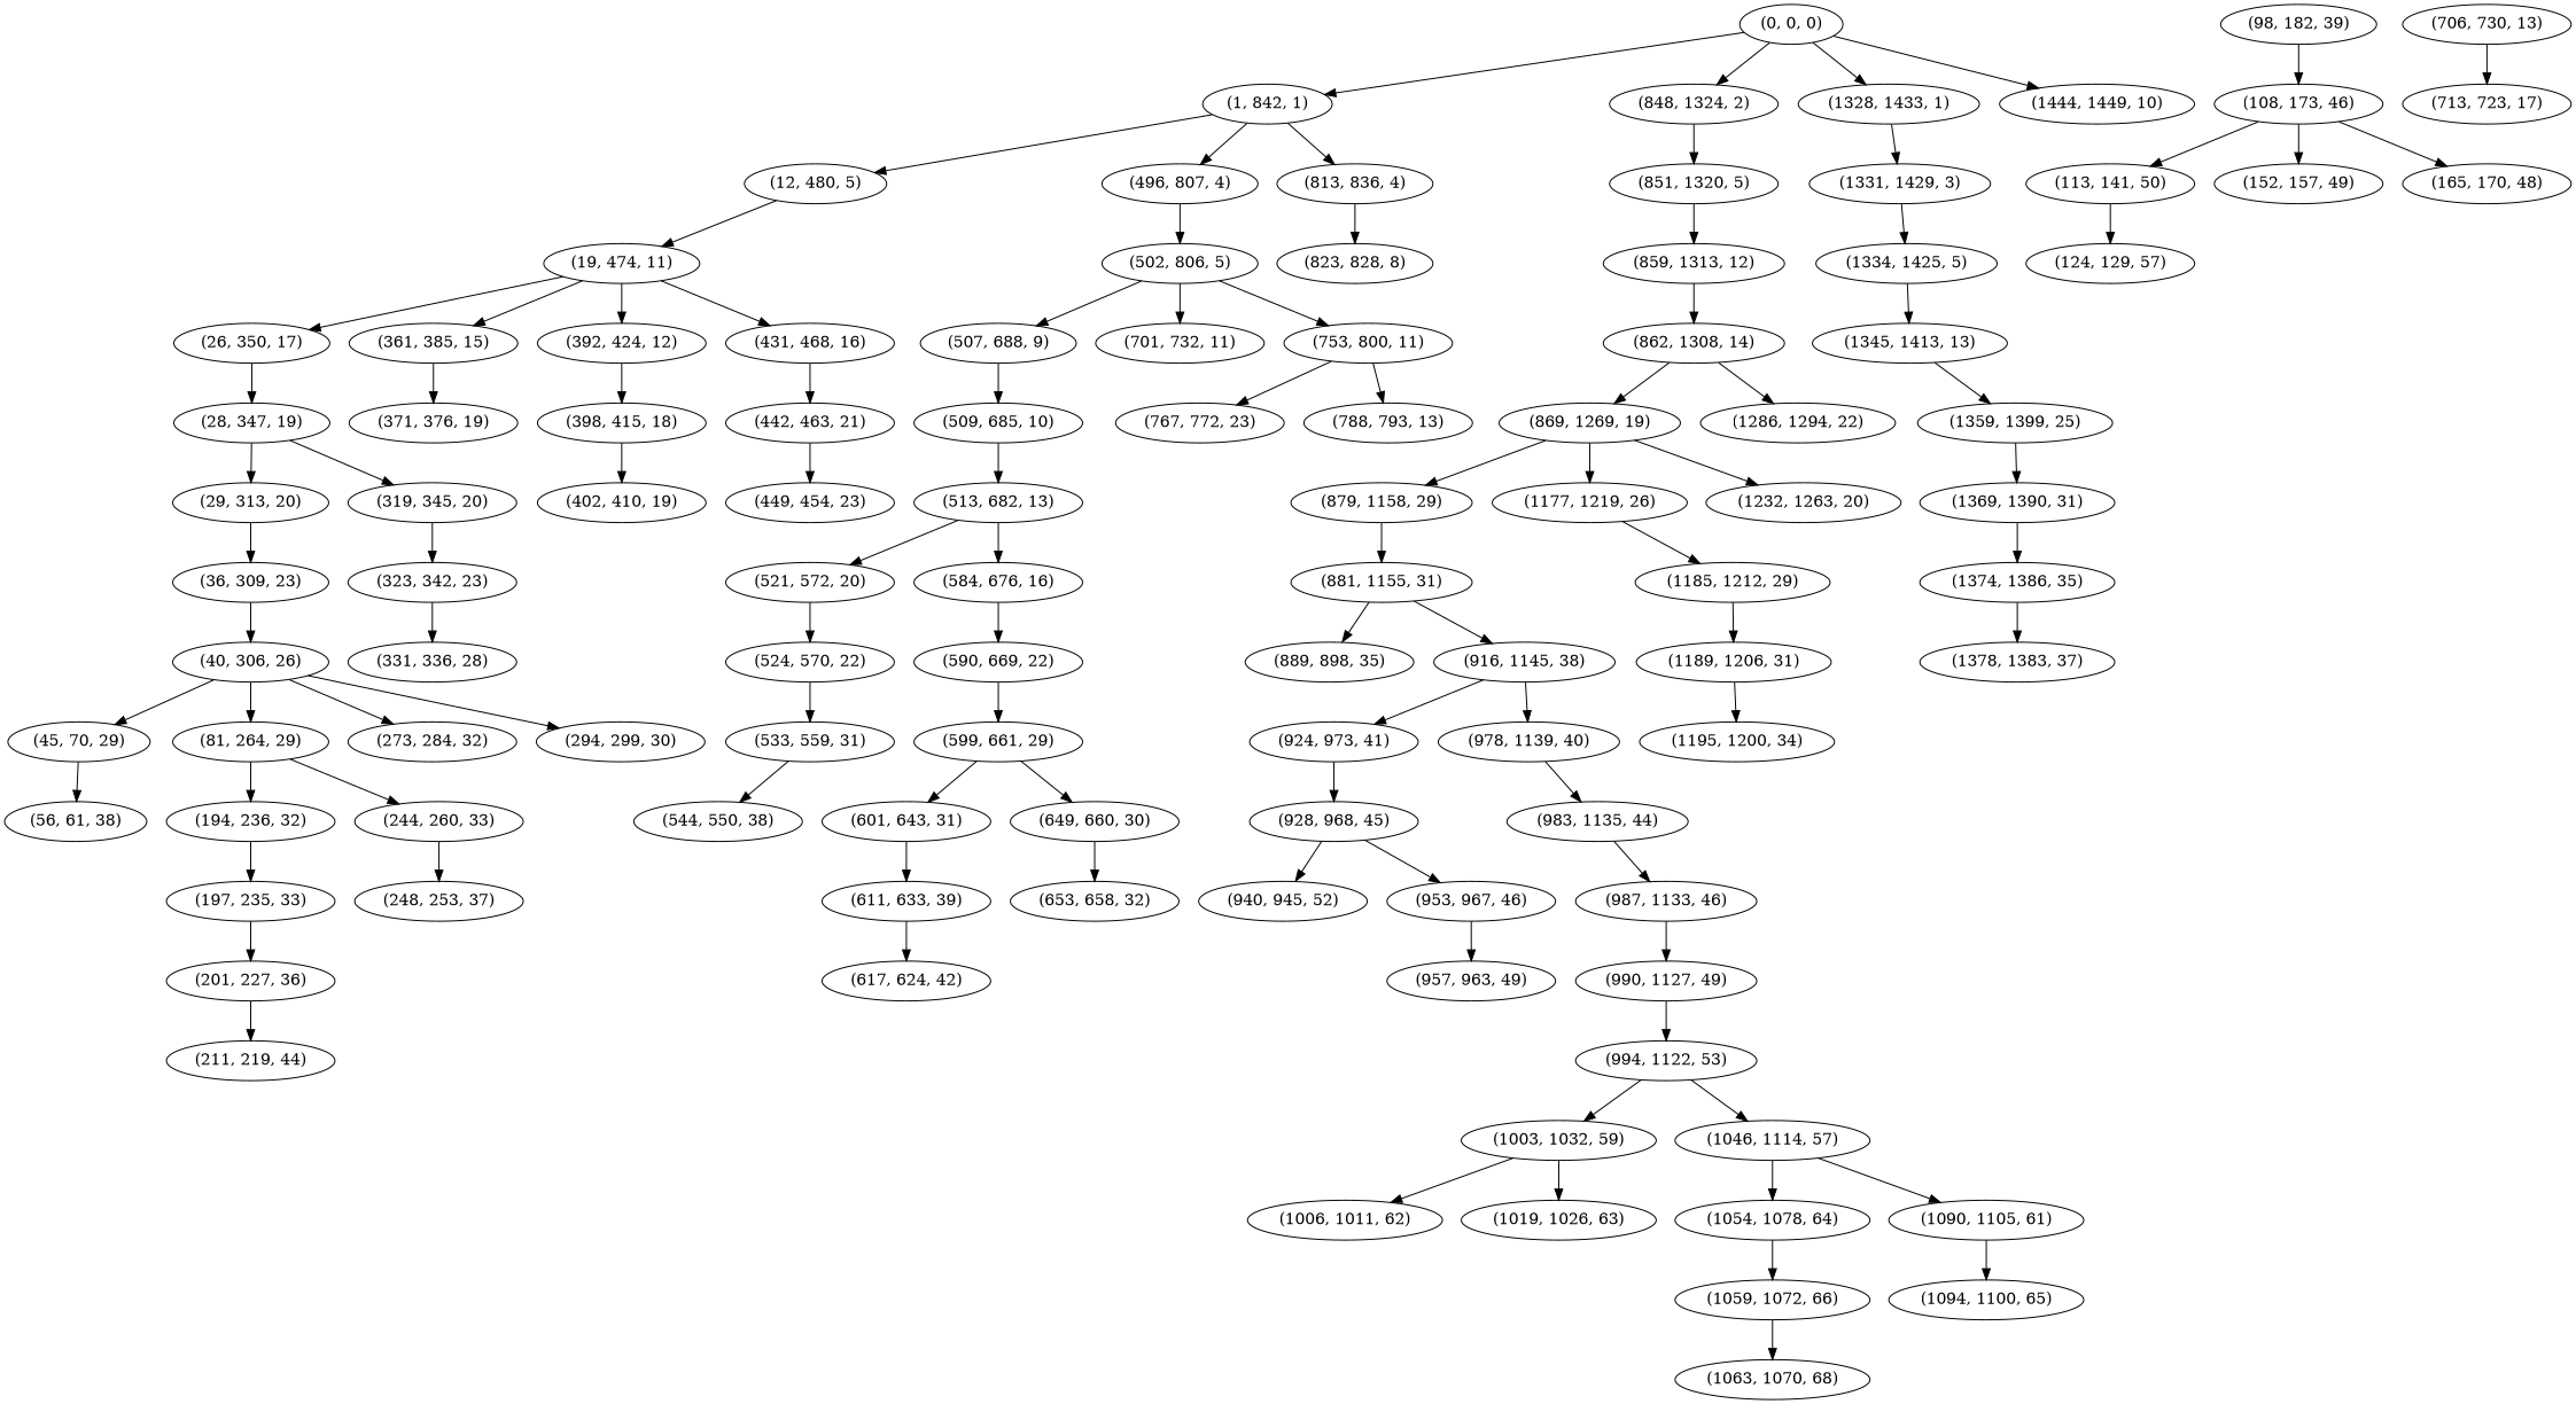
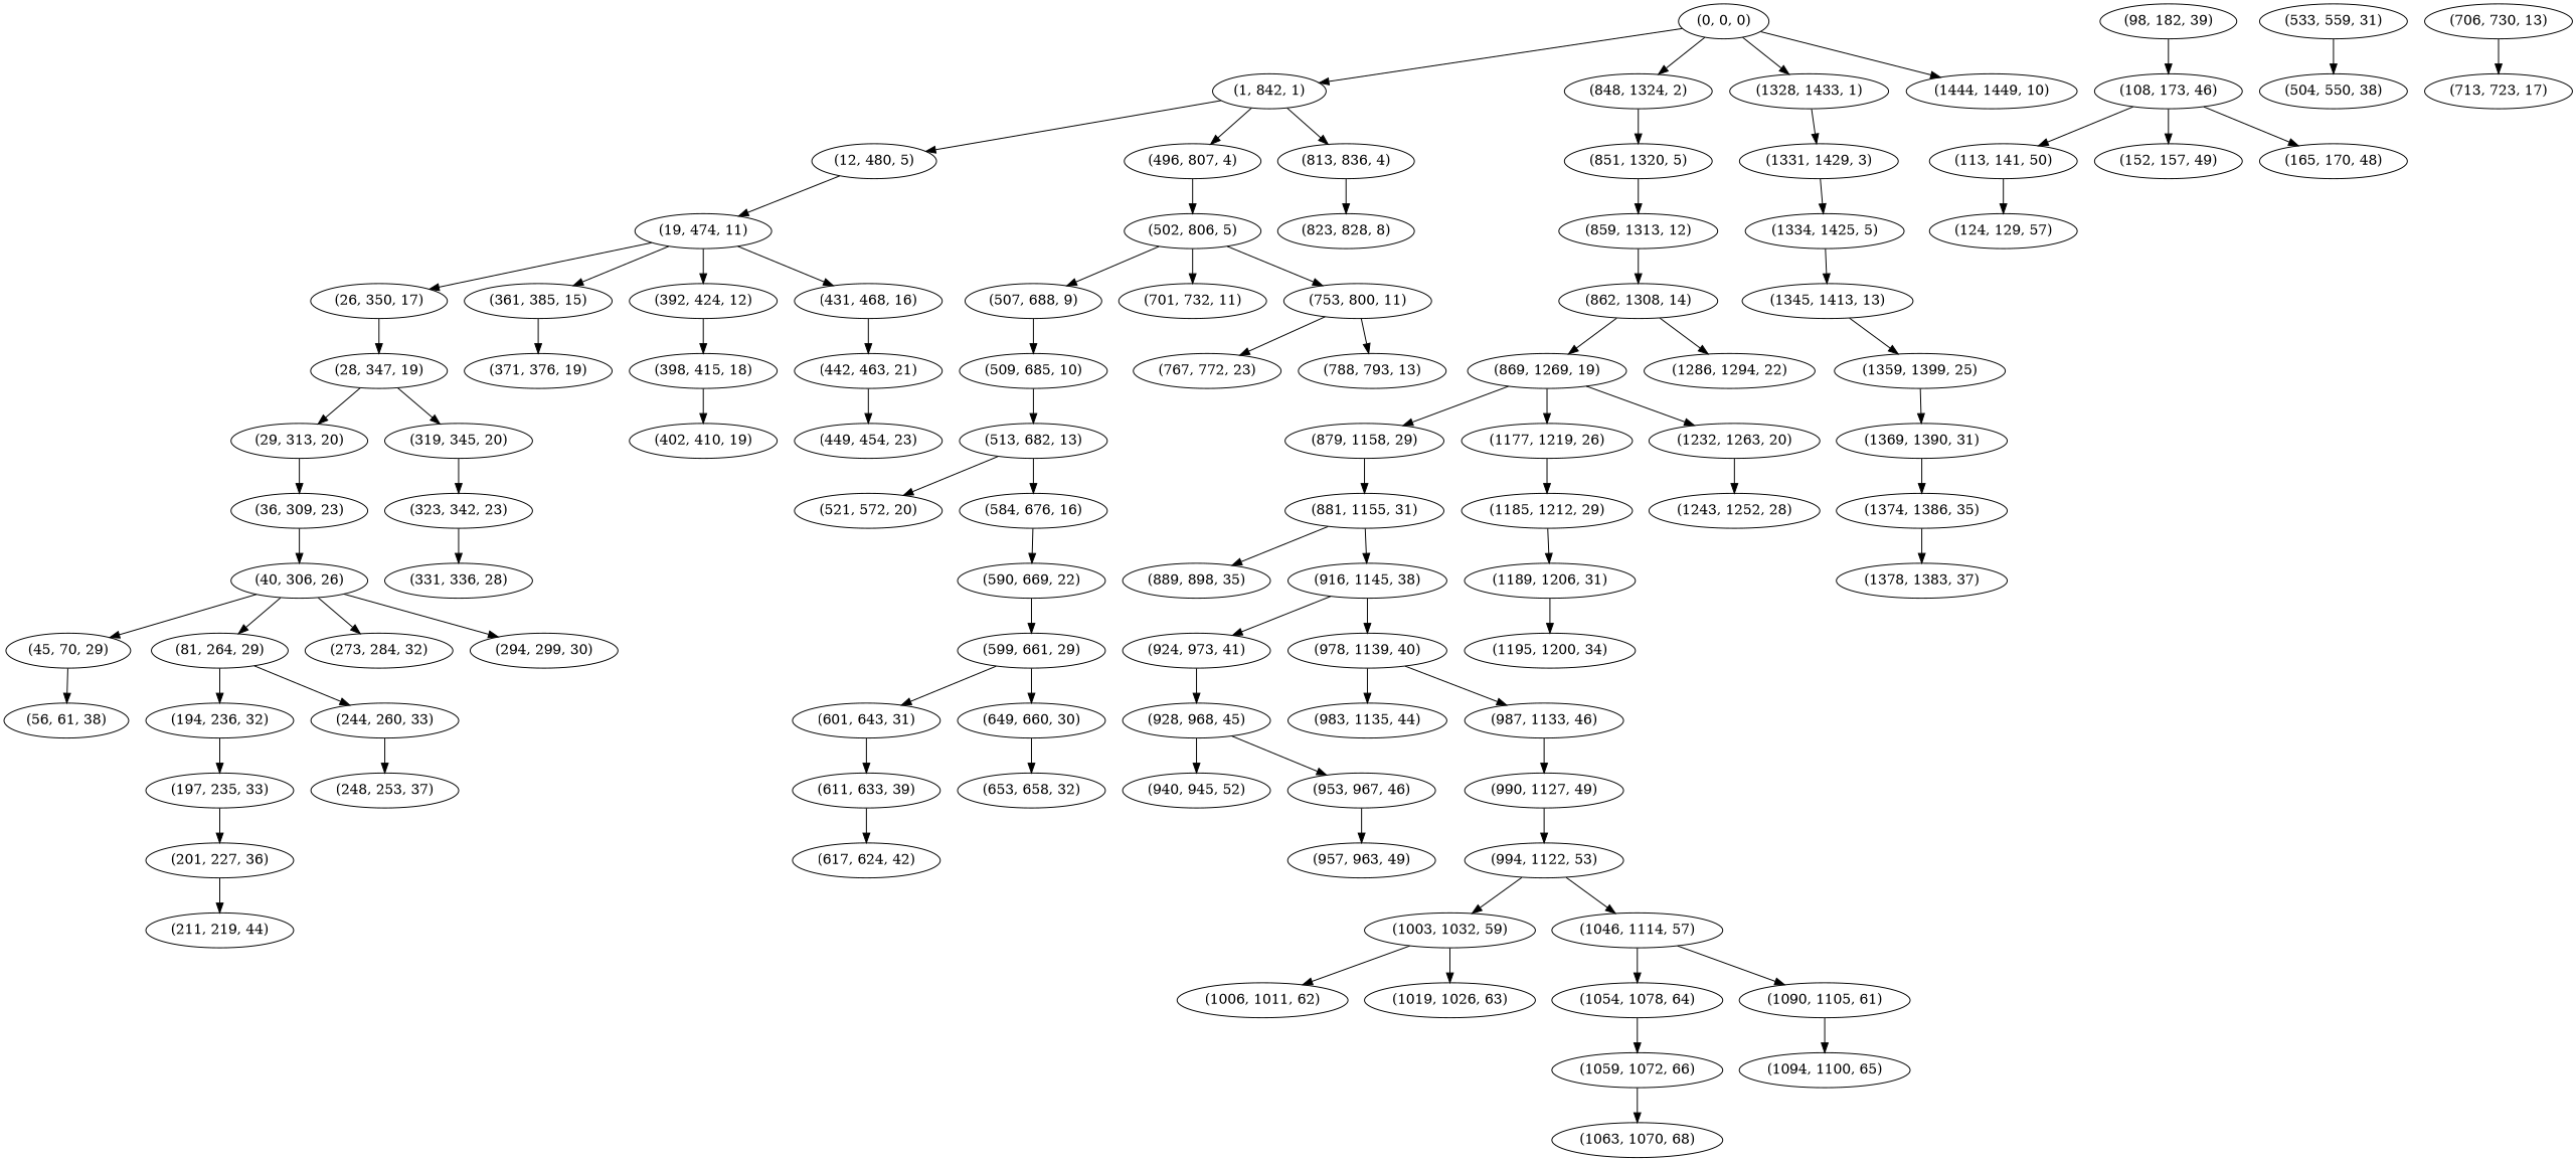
  digraph {
    "(0, 0, 0)"
    "(1, 842, 1)"
    "(848, 1324, 2)"
    "(1328, 1433, 1)"
    "(1444, 1449, 10)"
    "(12, 480, 5)"
    "(496, 807, 4)"
    "(813, 836, 4)"
    "(851, 1320, 5)"
    "(1331, 1429, 3)"
    "(19, 474, 11)"
    "(502, 806, 5)"
    "(823, 828, 8)"
    "(26, 350, 17)"
    "(361, 385, 15)"
    "(392, 424, 12)"
    "(431, 468, 16)"
    "(28, 347, 19)"
    "(371, 376, 19)"
    "(398, 415, 18)"
    "(442, 463, 21)"
    "(29, 313, 20)"
    "(319, 345, 20)"
    "(36, 309, 23)"
    "(323, 342, 23)"
    "(40, 306, 26)"
    "(45, 70, 29)"
    "(81, 264, 29)"
    "(273, 284, 32)"
    "(294, 299, 30)"
    "(56, 61, 38)"
    "(194, 236, 32)"
    "(244, 260, 33)"
    "(197, 235, 33)"
    "(248, 253, 37)"
    "(98, 182, 39)"
    "(108, 173, 46)"
    "(113, 141, 50)"
    "(152, 157, 49)"
    "(165, 170, 48)"
    "(124, 129, 57)"
    "(201, 227, 36)"
    "(211, 219, 44)"
    "(331, 336, 28)"
    "(402, 410, 19)"
    "(449, 454, 23)"
    "(507, 688, 9)"
    "(701, 732, 11)"
    "(753, 800, 11)"
    "(509, 685, 10)"
    "(767, 772, 23)"
    "(788, 793, 13)"
    "(513, 682, 13)"
    "(521, 572, 20)"
    "(584, 676, 16)"
-   "(524, 570, 22)"
    "(590, 669, 22)"
    "(533, 559, 31)"
-   "(544, 550, 38)"
+   "(544, 550, 38)" [label="(504, 550, 38)"]
    "(599, 661, 29)"
    "(601, 643, 31)"
    "(649, 660, 30)"
    "(611, 633, 39)"
    "(653, 658, 32)"
    "(617, 624, 42)"
    "(706, 730, 13)"
    "(713, 723, 17)"
    "(859, 1313, 12)"
    "(862, 1308, 14)"
    "(869, 1269, 19)"
    "(1286, 1294, 22)"
    "(879, 1158, 29)"
    "(1177, 1219, 26)"
    "(1232, 1263, 20)"
    "(881, 1155, 31)"
    "(1185, 1212, 29)"
+   "(1243, 1252, 28)"
    "(889, 898, 35)"
    "(916, 1145, 38)"
    "(924, 973, 41)"
    "(978, 1139, 40)"
    "(928, 968, 45)"
    "(983, 1135, 44)"
    "(940, 945, 52)"
    "(953, 967, 46)"
    "(957, 963, 49)"
    "(987, 1133, 46)"
    "(990, 1127, 49)"
    "(994, 1122, 53)"
    "(1003, 1032, 59)"
    "(1046, 1114, 57)"
    "(1006, 1011, 62)"
    "(1019, 1026, 63)"
    "(1054, 1078, 64)"
    "(1090, 1105, 61)"
    "(1059, 1072, 66)"
    "(1094, 1100, 65)"
    "(1063, 1070, 68)"
    "(1189, 1206, 31)"
    "(1195, 1200, 34)"
    "(1334, 1425, 5)"
    "(1345, 1413, 13)"
    "(1359, 1399, 25)"
    "(1369, 1390, 31)"
    "(1374, 1386, 35)"
    "(1378, 1383, 37)"
    "(0, 0, 0)" -> "(1, 842, 1)"
    "(0, 0, 0)" -> "(848, 1324, 2)"
    "(0, 0, 0)" -> "(1328, 1433, 1)"
    "(0, 0, 0)" -> "(1444, 1449, 10)"
    "(1, 842, 1)" -> "(12, 480, 5)"
    "(1, 842, 1)" -> "(496, 807, 4)"
    "(1, 842, 1)" -> "(813, 836, 4)"
    "(848, 1324, 2)" -> "(851, 1320, 5)"
    "(1328, 1433, 1)" -> "(1331, 1429, 3)"
    "(12, 480, 5)" -> "(19, 474, 11)"
    "(496, 807, 4)" -> "(502, 806, 5)"
    "(813, 836, 4)" -> "(823, 828, 8)"
    "(851, 1320, 5)" -> "(859, 1313, 12)"
    "(1331, 1429, 3)" -> "(1334, 1425, 5)"
    "(19, 474, 11)" -> "(26, 350, 17)"
    "(19, 474, 11)" -> "(361, 385, 15)"
    "(19, 474, 11)" -> "(392, 424, 12)"
    "(19, 474, 11)" -> "(431, 468, 16)"
    "(502, 806, 5)" -> "(507, 688, 9)"
    "(502, 806, 5)" -> "(701, 732, 11)"
    "(502, 806, 5)" -> "(753, 800, 11)"
    "(26, 350, 17)" -> "(28, 347, 19)"
    "(361, 385, 15)" -> "(371, 376, 19)"
    "(392, 424, 12)" -> "(398, 415, 18)"
    "(431, 468, 16)" -> "(442, 463, 21)"
    "(28, 347, 19)" -> "(29, 313, 20)"
    "(28, 347, 19)" -> "(319, 345, 20)"
    "(398, 415, 18)" -> "(402, 410, 19)"
    "(442, 463, 21)" -> "(449, 454, 23)"
    "(29, 313, 20)" -> "(36, 309, 23)"
    "(319, 345, 20)" -> "(323, 342, 23)"
    "(36, 309, 23)" -> "(40, 306, 26)"
    "(323, 342, 23)" -> "(331, 336, 28)"
    "(40, 306, 26)" -> "(45, 70, 29)"
    "(40, 306, 26)" -> "(81, 264, 29)"
    "(40, 306, 26)" -> "(273, 284, 32)"
    "(40, 306, 26)" -> "(294, 299, 30)"
    "(45, 70, 29)" -> "(56, 61, 38)"
    "(81, 264, 29)" -> "(194, 236, 32)"
    "(81, 264, 29)" -> "(244, 260, 33)"
    "(194, 236, 32)" -> "(197, 235, 33)"
    "(244, 260, 33)" -> "(248, 253, 37)"
    "(197, 235, 33)" -> "(201, 227, 36)"
    "(98, 182, 39)" -> "(108, 173, 46)"
    "(108, 173, 46)" -> "(113, 141, 50)"
    "(108, 173, 46)" -> "(152, 157, 49)"
    "(108, 173, 46)" -> "(165, 170, 48)"
    "(113, 141, 50)" -> "(124, 129, 57)"
    "(201, 227, 36)" -> "(211, 219, 44)"
    "(507, 688, 9)" -> "(509, 685, 10)"
    "(753, 800, 11)" -> "(767, 772, 23)"
    "(753, 800, 11)" -> "(788, 793, 13)"
    "(509, 685, 10)" -> "(513, 682, 13)"
    "(513, 682, 13)" -> "(521, 572, 20)"
    "(513, 682, 13)" -> "(584, 676, 16)"
-   "(521, 572, 20)" -> "(524, 570, 22)"
    "(584, 676, 16)" -> "(590, 669, 22)"
-   "(524, 570, 22)" -> "(533, 559, 31)"
    "(590, 669, 22)" -> "(599, 661, 29)"
    "(533, 559, 31)" -> "(544, 550, 38)"
    "(599, 661, 29)" -> "(601, 643, 31)"
    "(599, 661, 29)" -> "(649, 660, 30)"
    "(601, 643, 31)" -> "(611, 633, 39)"
    "(649, 660, 30)" -> "(653, 658, 32)"
    "(611, 633, 39)" -> "(617, 624, 42)"
    "(706, 730, 13)" -> "(713, 723, 17)"
    "(859, 1313, 12)" -> "(862, 1308, 14)"
    "(862, 1308, 14)" -> "(869, 1269, 19)"
    "(862, 1308, 14)" -> "(1286, 1294, 22)"
    "(869, 1269, 19)" -> "(879, 1158, 29)"
    "(869, 1269, 19)" -> "(1177, 1219, 26)"
    "(869, 1269, 19)" -> "(1232, 1263, 20)"
    "(879, 1158, 29)" -> "(881, 1155, 31)"
    "(1177, 1219, 26)" -> "(1185, 1212, 29)"
+   "(1232, 1263, 20)" -> "(1243, 1252, 28)"
    "(881, 1155, 31)" -> "(889, 898, 35)"
    "(881, 1155, 31)" -> "(916, 1145, 38)"
    "(1185, 1212, 29)" -> "(1189, 1206, 31)"
    "(916, 1145, 38)" -> "(924, 973, 41)"
    "(916, 1145, 38)" -> "(978, 1139, 40)"
    "(924, 973, 41)" -> "(928, 968, 45)"
    "(978, 1139, 40)" -> "(983, 1135, 44)"
    "(928, 968, 45)" -> "(940, 945, 52)"
    "(928, 968, 45)" -> "(953, 967, 46)"
-   "(983, 1135, 44)" -> "(987, 1133, 46)"
+   "(978, 1139, 40)" -> "(987, 1133, 46)"
    "(953, 967, 46)" -> "(957, 963, 49)"
    "(987, 1133, 46)" -> "(990, 1127, 49)"
    "(990, 1127, 49)" -> "(994, 1122, 53)"
    "(994, 1122, 53)" -> "(1003, 1032, 59)"
    "(994, 1122, 53)" -> "(1046, 1114, 57)"
    "(1003, 1032, 59)" -> "(1006, 1011, 62)"
    "(1003, 1032, 59)" -> "(1019, 1026, 63)"
    "(1046, 1114, 57)" -> "(1054, 1078, 64)"
    "(1046, 1114, 57)" -> "(1090, 1105, 61)"
    "(1054, 1078, 64)" -> "(1059, 1072, 66)"
    "(1090, 1105, 61)" -> "(1094, 1100, 65)"
    "(1059, 1072, 66)" -> "(1063, 1070, 68)"
    "(1189, 1206, 31)" -> "(1195, 1200, 34)"
    "(1334, 1425, 5)" -> "(1345, 1413, 13)"
    "(1345, 1413, 13)" -> "(1359, 1399, 25)"
    "(1359, 1399, 25)" -> "(1369, 1390, 31)"
    "(1369, 1390, 31)" -> "(1374, 1386, 35)"
    "(1374, 1386, 35)" -> "(1378, 1383, 37)"
  }
